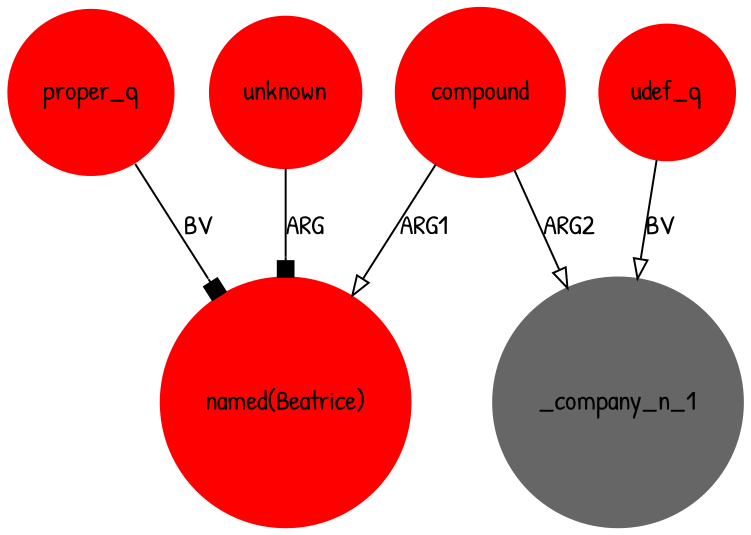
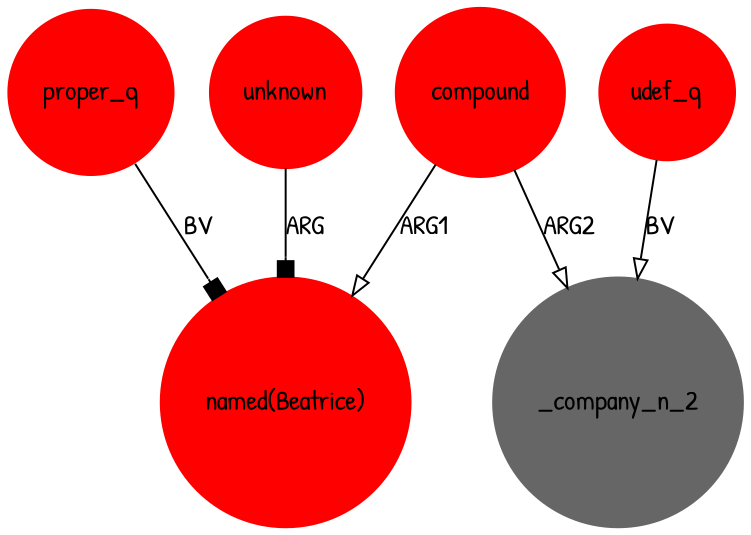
  digraph {
    fontname="Patrick Hand"
    node [shape=circle style=filled color=red fontname="Patrick Hand"]
    edge [arrowhead=onormal fontname="Patrick Hand"]
    proper_q
    "named(Beatrice)"
    compound
-   _company_n_1 [color=gray40]
+   _company_n_1 [color=gray40 label=_company_n_2]
    udef_q
    unknown
    proper_q -> "named(Beatrice)" [label=BV arrowhead=box]
    compound -> "named(Beatrice)" [label=ARG1]
    compound -> _company_n_1 [label=ARG2]
    udef_q -> _company_n_1 [label=BV]
    unknown -> "named(Beatrice)" [label=ARG arrowhead=box]
  }
